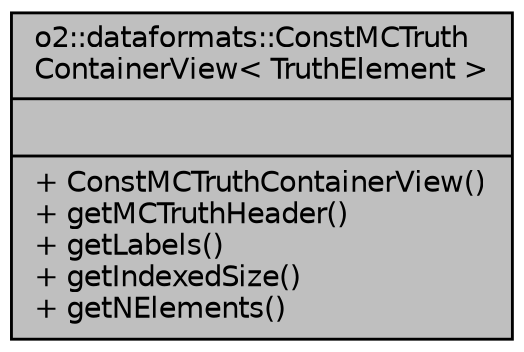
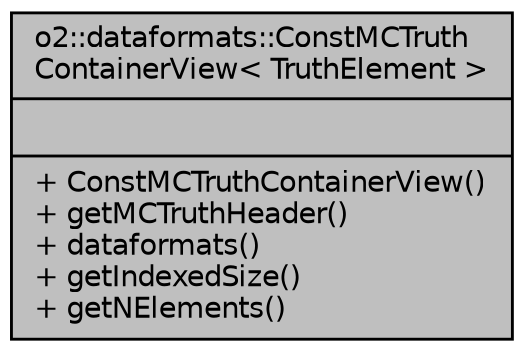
  digraph {
-   n1 [color=black fillcolor=grey75 fontcolor=black fontname=Helvetica fontsize=10 height=0.2 label="{o2::dataformats::ConstMCTruth\lContainerView\< TruthElement \>\n||+ ConstMCTruthContainerView()\l+ getMCTruthHeader()\l+ getLabels()\l+ getIndexedSize()\l+ getNElements()\l}" shape=record style=filled width=0.4]
+   n1 [color=black fillcolor=grey75 fontcolor=black fontname=Helvetica fontsize=10 height=0.2 label="{o2::dataformats::ConstMCTruth\lContainerView\< TruthElement \>\n||+ ConstMCTruthContainerView()\l+ getMCTruthHeader()\l+ dataformats()\l+ getIndexedSize()\l+ getNElements()\l}" shape=record style=filled width=0.4]
  }
